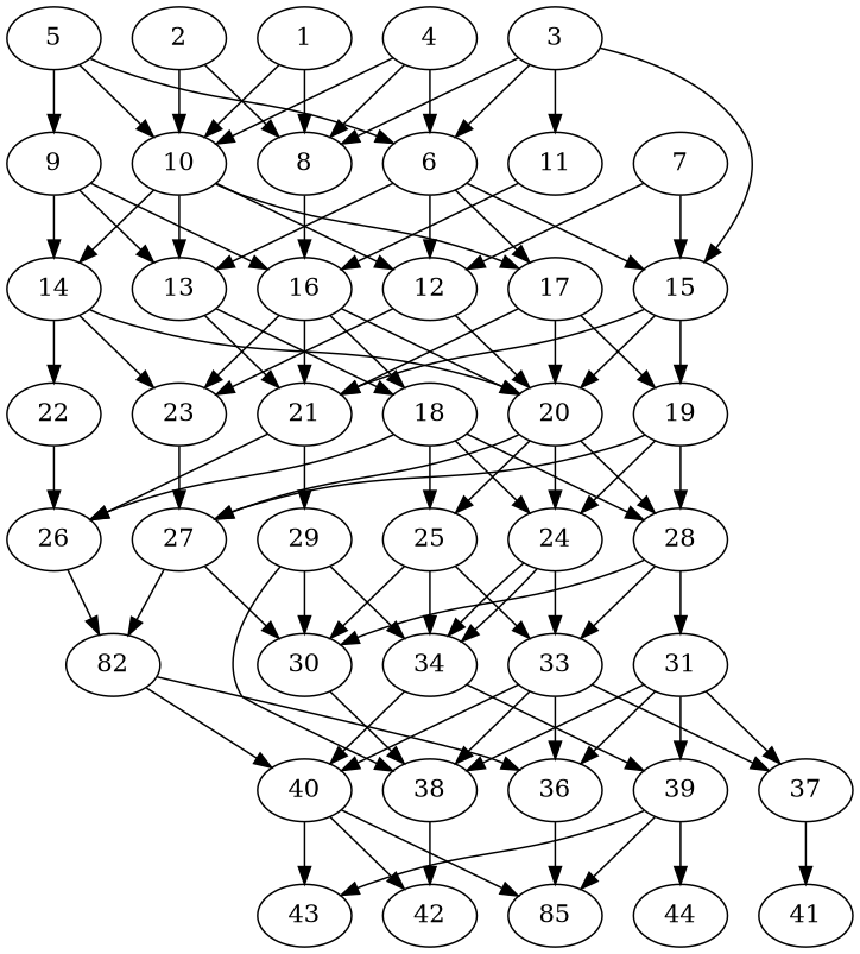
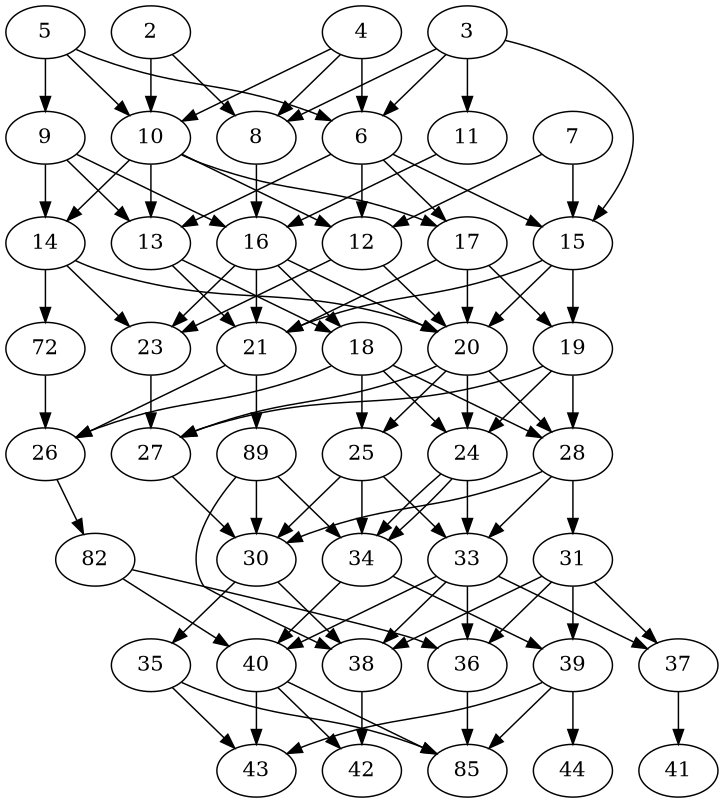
  digraph {
    node [alpha=0.17]
-   1 [alpha=0.02 expect_size=23054336]
    8 [alpha=0.05 expect_size=41090048]
    10 [alpha=0.16 expect_size=18070528]
    16 [alpha=0.11 expect_size=33572864]
    12 [alpha=0.06 expect_size=35492864]
    13 [alpha=0.07 expect_size=24732672]
    17 [alpha=0.08 expect_size=29666304]
    14 [alpha=0.15 expect_size=11297792]
    20 [alpha=0.04 expect_size=29986816]
    23 [alpha=0.02 expect_size=24393728]
    18 [alpha=0.04 expect_size=23428096]
    21 [alpha=0.15 expect_size=19407872]
    19 [alpha=0.00 expect_size=36058112]
-   22 [alpha=0.07 expect_size=10145792]
+   22 [alpha=0.07 expect_size=10145792 label=72]
    2 [alpha=0.15 expect_size=6915072]
    3 [alpha=0.14 expect_size=13762560]
    6 [alpha=0.18 expect_size=10277888]
    11 [alpha=0.16 expect_size=31687680]
    15 [alpha=0.14 expect_size=10070016]
    7 [expect_size=51602432]
    4 [alpha=0.19 expect_size=14826496]
    5 [alpha=0.10 expect_size=21459968]
    9 [expect_size=19577856]
    24 [alpha=0.02 expect_size=41176064]
    25 [alpha=0.08 expect_size=28709888]
    28 [alpha=0.08 expect_size=9901056]
    27 [alpha=0.05 expect_size=39102464]
    26 [alpha=0.16 expect_size=14223360]
-   29 [expect_size=20269056]
+   29 [expect_size=20269056 label=89]
    33 [alpha=0.04 expect_size=31766528]
    34 [alpha=0.14 expect_size=36492288]
    30 [alpha=0.12 expect_size=20295680]
    31 [alpha=0.18 expect_size=28765184]
    n34 [expect_size=16303104 label=82]
    38 [alpha=0.06 expect_size=13876224]
    36 [alpha=0.10 expect_size=11510784]
    37 [alpha=0.04 expect_size=50242560]
    40 [alpha=0.06 expect_size=26471424]
    39 [alpha=0.01 expect_size=32630784]
+   35 [alpha=0.06 expect_size=40062976]
    42 [alpha=0.11 expect_size=51523584]
    n42 [alpha=0.16 expect_size=41743360 label=85]
    41 [expect_size=8224768]
    43 [alpha=0.13 expect_size=45060096]
    44 [alpha=0.09 expect_size=8324096]
-   1 -> 8
-   1 -> 10
    8 -> 16
    10 -> 12
    10 -> 13
    10 -> 17
    10 -> 14
    16 -> 20
    16 -> 23
    16 -> 18
    16 -> 21
    12 -> 20
    12 -> 23
    13 -> 18
    13 -> 21
    17 -> 20
    17 -> 21
    17 -> 19
    14 -> 20
    14 -> 23
    14 -> 22
    20 -> 24
    20 -> 25
    20 -> 28
    20 -> 27
    23 -> 27
    18 -> 24
    18 -> 25
    18 -> 28
    18 -> 26
    21 -> 26
    21 -> 29
    19 -> 24
    19 -> 28
    19 -> 27
    22 -> 26
    2 -> 8
    2 -> 10
    3 -> 8
    3 -> 6
    3 -> 11
    3 -> 15
    6 -> 12
    6 -> 13
    6 -> 17
    6 -> 15
    11 -> 16
    15 -> 20
    15 -> 21
    15 -> 19
    7 -> 12
    7 -> 15
    4 -> 8
    4 -> 10
    4 -> 6
    5 -> 10
    5 -> 6
    5 -> 9
    9 -> 16
    9 -> 13
    9 -> 14
    24 -> 33
    24 -> 34
    24 -> 34
    25 -> 33
    25 -> 34
    25 -> 30
    28 -> 33
    28 -> 30
    28 -> 31
    27 -> 30
-   27 -> n34
    26 -> n34
    29 -> 34
    29 -> 30
    29 -> 38
    33 -> 38
    33 -> 36
    33 -> 37
    33 -> 40
    34 -> 40
    34 -> 39
    30 -> 38
+   30 -> 35
    31 -> 38
    31 -> 36
    31 -> 37
    31 -> 39
    n34 -> 36
    n34 -> 40
    38 -> 42
    36 -> n42
    37 -> 41
    40 -> 42
    40 -> n42
    40 -> 43
    39 -> n42
    39 -> 43
    39 -> 44
+   35 -> n42
+   35 -> 43
  }
